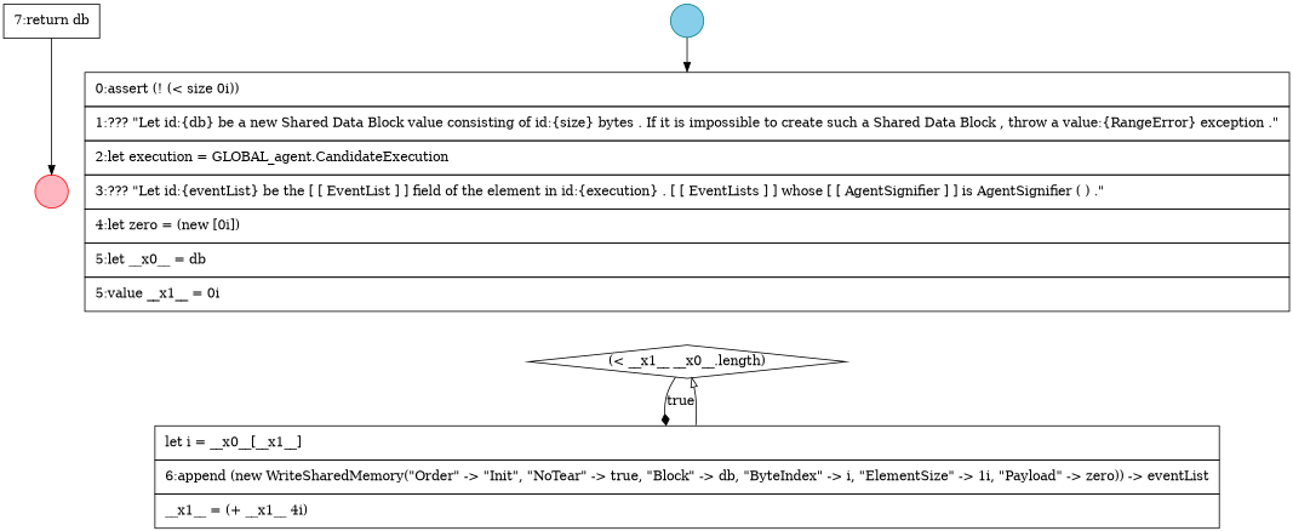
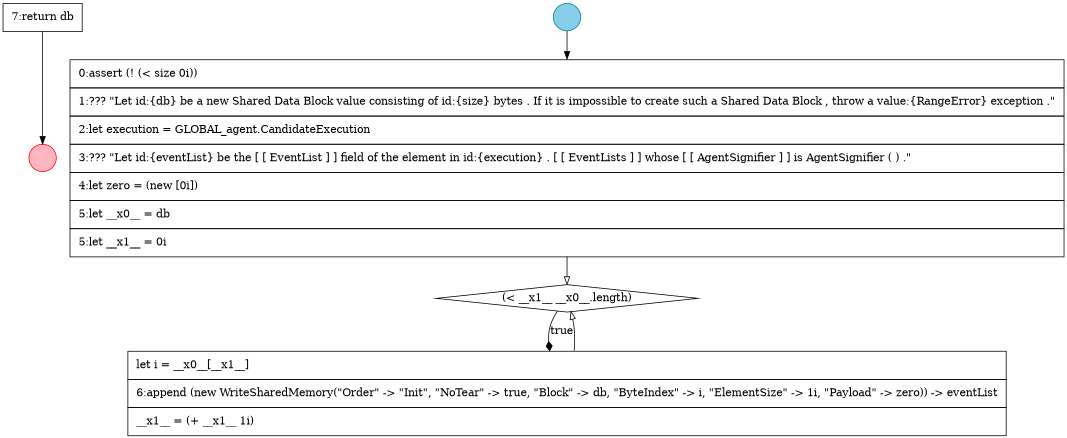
  digraph {
    node [color=black fillcolor=white shape=none style=filled]
    edge [arrowhead=normal color=black]
    n1 [color=red fillcolor=lightpink label=" " shape=circle]
    n2 [color=teal fillcolor=skyblue label=" " shape=circle]
-   n3 [label=<<font color="black">     <table border="0" cellborder="1" cellspacing="0" cellpadding="10">       <tr><td align="left">0:assert (! (&lt; size 0i))</td></tr>       <tr><td align="left">1:??? &quot;Let id:{db} be a new Shared Data Block value consisting of id:{size} bytes . If it is impossible to create such a Shared Data Block , throw a value:{RangeError} exception .&quot;</td></tr>       <tr><td align="left">2:let execution = GLOBAL_agent.CandidateExecution</td></tr>       <tr><td align="left">3:??? &quot;Let id:{eventList} be the [ [ EventList ] ] field of the element in id:{execution} . [ [ EventLists ] ] whose [ [ AgentSignifier ] ] is AgentSignifier ( ) .&quot;</td></tr>       <tr><td align="left">4:let zero = (new [0i])</td></tr>       <tr><td align="left">5:let __x0__ = db</td></tr>       <tr><td align="left">5:value __x1__ = 0i</td></tr>     </table>   </font>> margin=0]
+   n3 [label=<<font color="black">     <table border="0" cellborder="1" cellspacing="0" cellpadding="10">       <tr><td align="left">0:assert (! (&lt; size 0i))</td></tr>       <tr><td align="left">1:??? &quot;Let id:{db} be a new Shared Data Block value consisting of id:{size} bytes . If it is impossible to create such a Shared Data Block , throw a value:{RangeError} exception .&quot;</td></tr>       <tr><td align="left">2:let execution = GLOBAL_agent.CandidateExecution</td></tr>       <tr><td align="left">3:??? &quot;Let id:{eventList} be the [ [ EventList ] ] field of the element in id:{execution} . [ [ EventLists ] ] whose [ [ AgentSignifier ] ] is AgentSignifier ( ) .&quot;</td></tr>       <tr><td align="left">4:let zero = (new [0i])</td></tr>       <tr><td align="left">5:let __x0__ = db</td></tr>       <tr><td align="left">5:let __x1__ = 0i</td></tr>     </table>   </font>> margin=0]
    n4 [label=<<font color="black">(&lt; __x1__ __x0__.length)</font>> shape=diamond]
-   n5 [label=<<font color="black">     <table border="0" cellborder="1" cellspacing="0" cellpadding="10">       <tr><td align="left">let i = __x0__[__x1__]</td></tr>       <tr><td align="left">6:append (new WriteSharedMemory(&quot;Order&quot; -&gt; &quot;Init&quot;, &quot;NoTear&quot; -&gt; true, &quot;Block&quot; -&gt; db, &quot;ByteIndex&quot; -&gt; i, &quot;ElementSize&quot; -&gt; 1i, &quot;Payload&quot; -&gt; zero)) -&gt; eventList</td></tr>       <tr><td align="left">__x1__ = (+ __x1__ 4i)</td></tr>     </table>   </font>> margin=0]
+   n5 [label=<<font color="black">     <table border="0" cellborder="1" cellspacing="0" cellpadding="10">       <tr><td align="left">let i = __x0__[__x1__]</td></tr>       <tr><td align="left">6:append (new WriteSharedMemory(&quot;Order&quot; -&gt; &quot;Init&quot;, &quot;NoTear&quot; -&gt; true, &quot;Block&quot; -&gt; db, &quot;ByteIndex&quot; -&gt; i, &quot;ElementSize&quot; -&gt; 1i, &quot;Payload&quot; -&gt; zero)) -&gt; eventList</td></tr>       <tr><td align="left">__x1__ = (+ __x1__ 1i)</td></tr>     </table>   </font>> margin=0]
    n6 [label=<<font color="black">     <table border="0" cellborder="1" cellspacing="0" cellpadding="10">       <tr><td align="left">7:return db</td></tr>     </table>   </font>> margin=0]
    n2 -> n3
+   n3 -> n4 [arrowhead=onormal]
    n4 -> n5 [arrowhead=diamond label=<<font color="black">true</font>>]
    n5 -> n4 [arrowhead=onormal]
    n6 -> n1
  }
